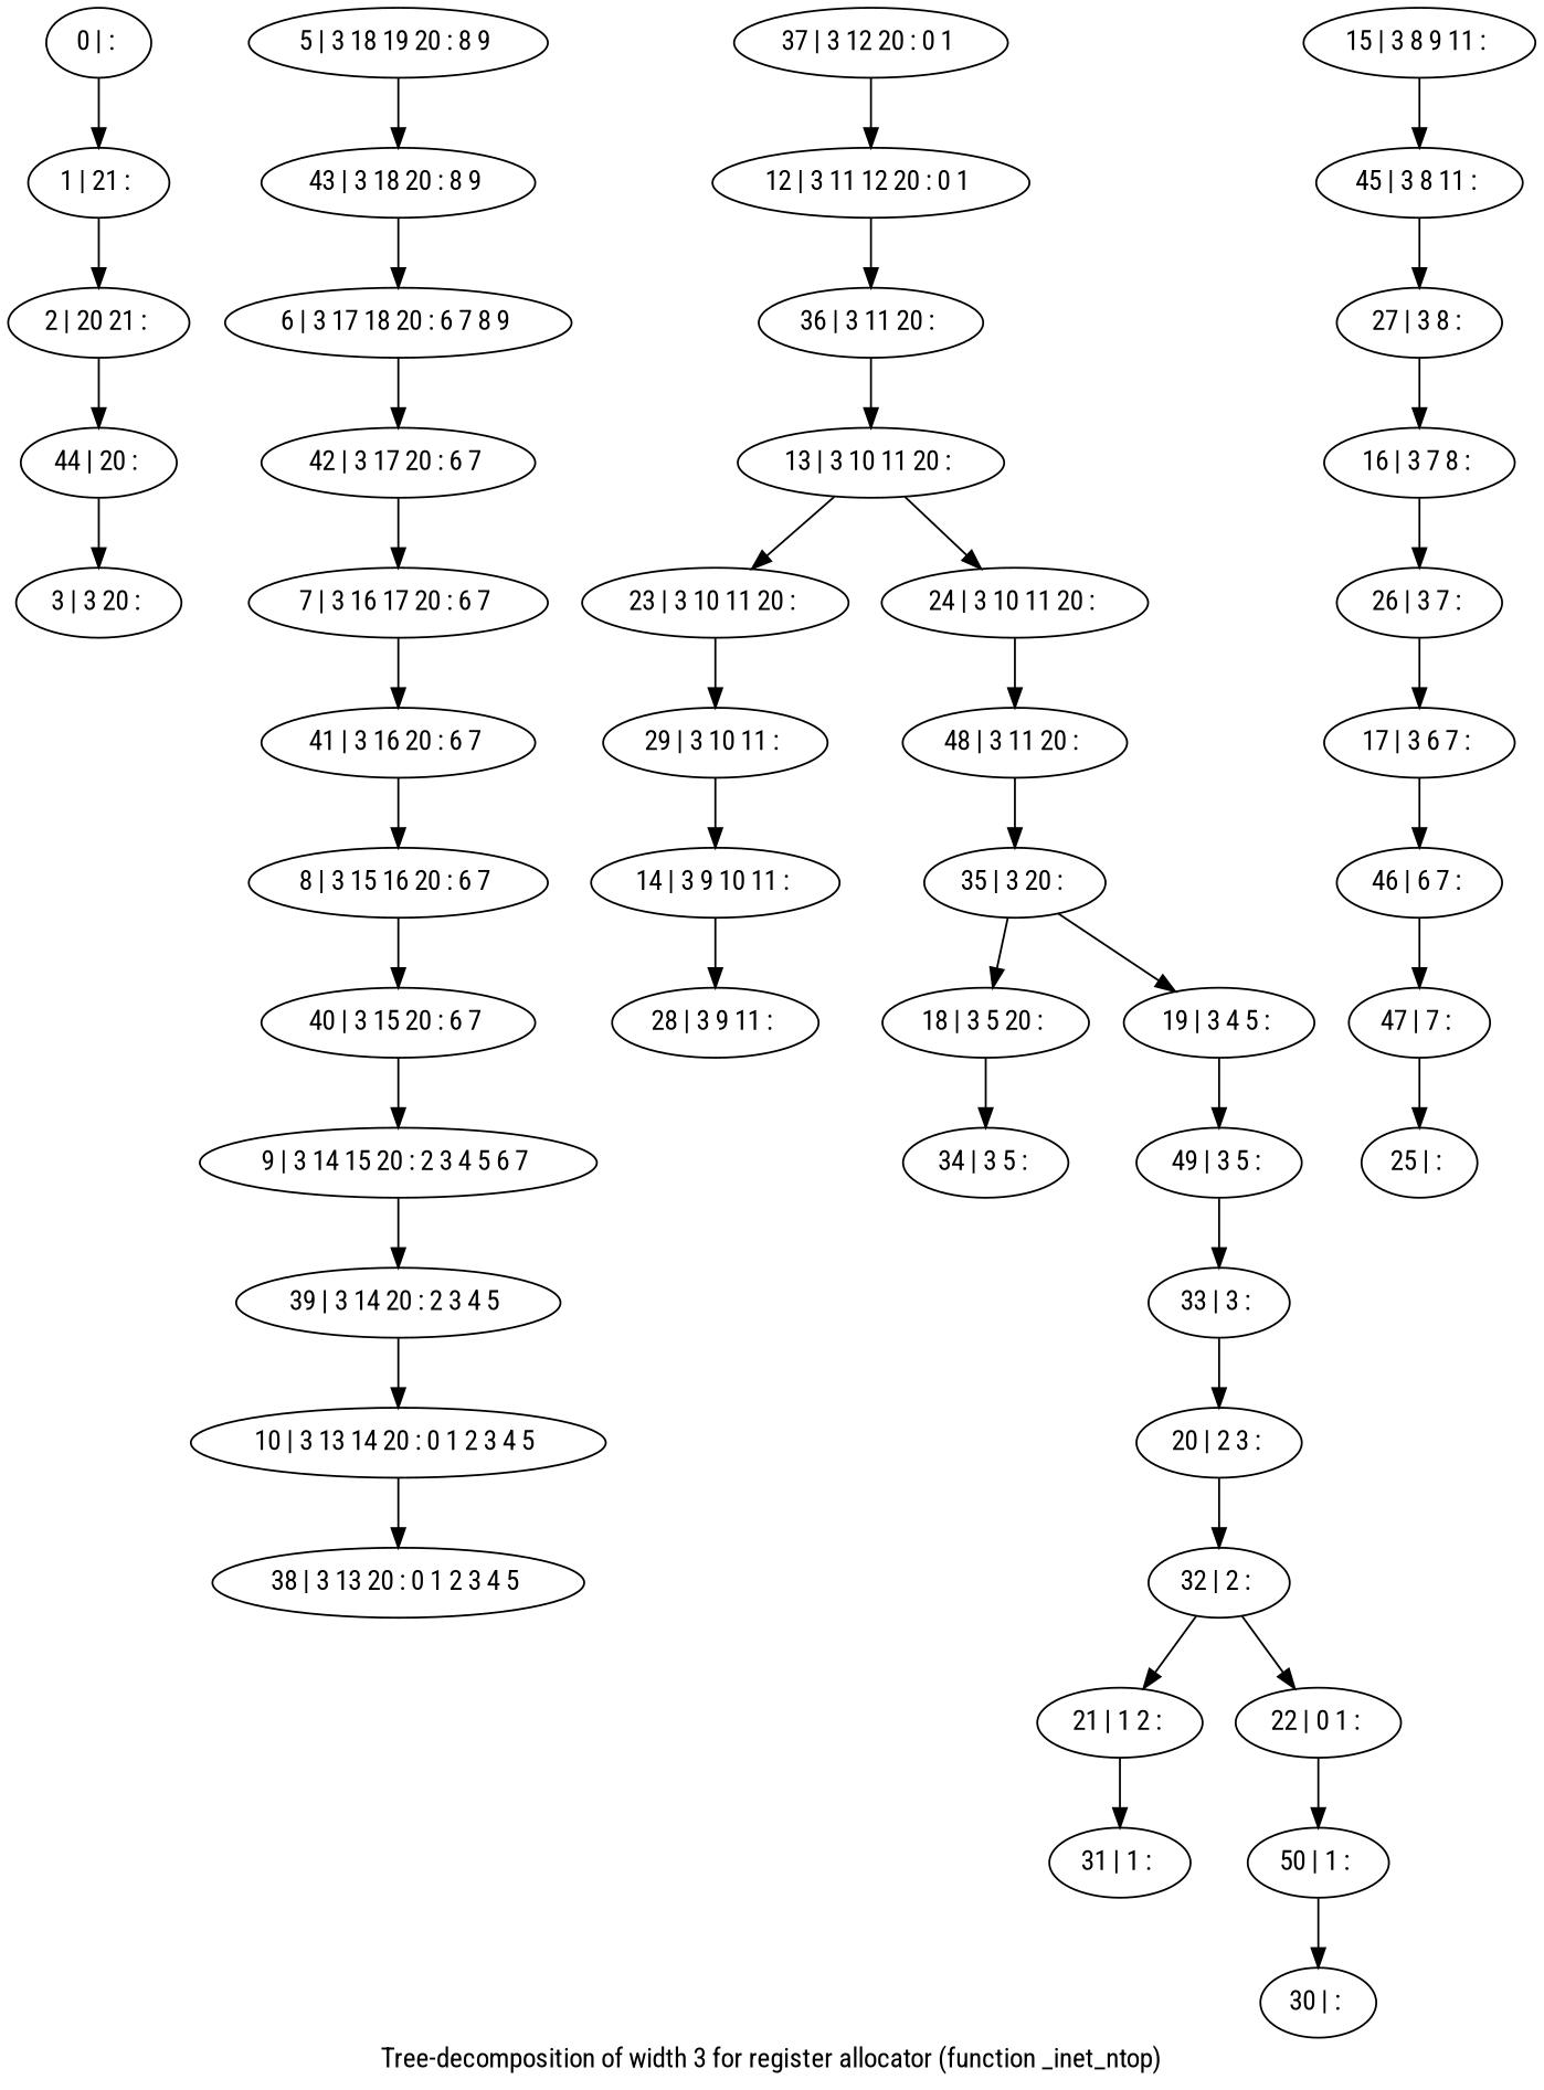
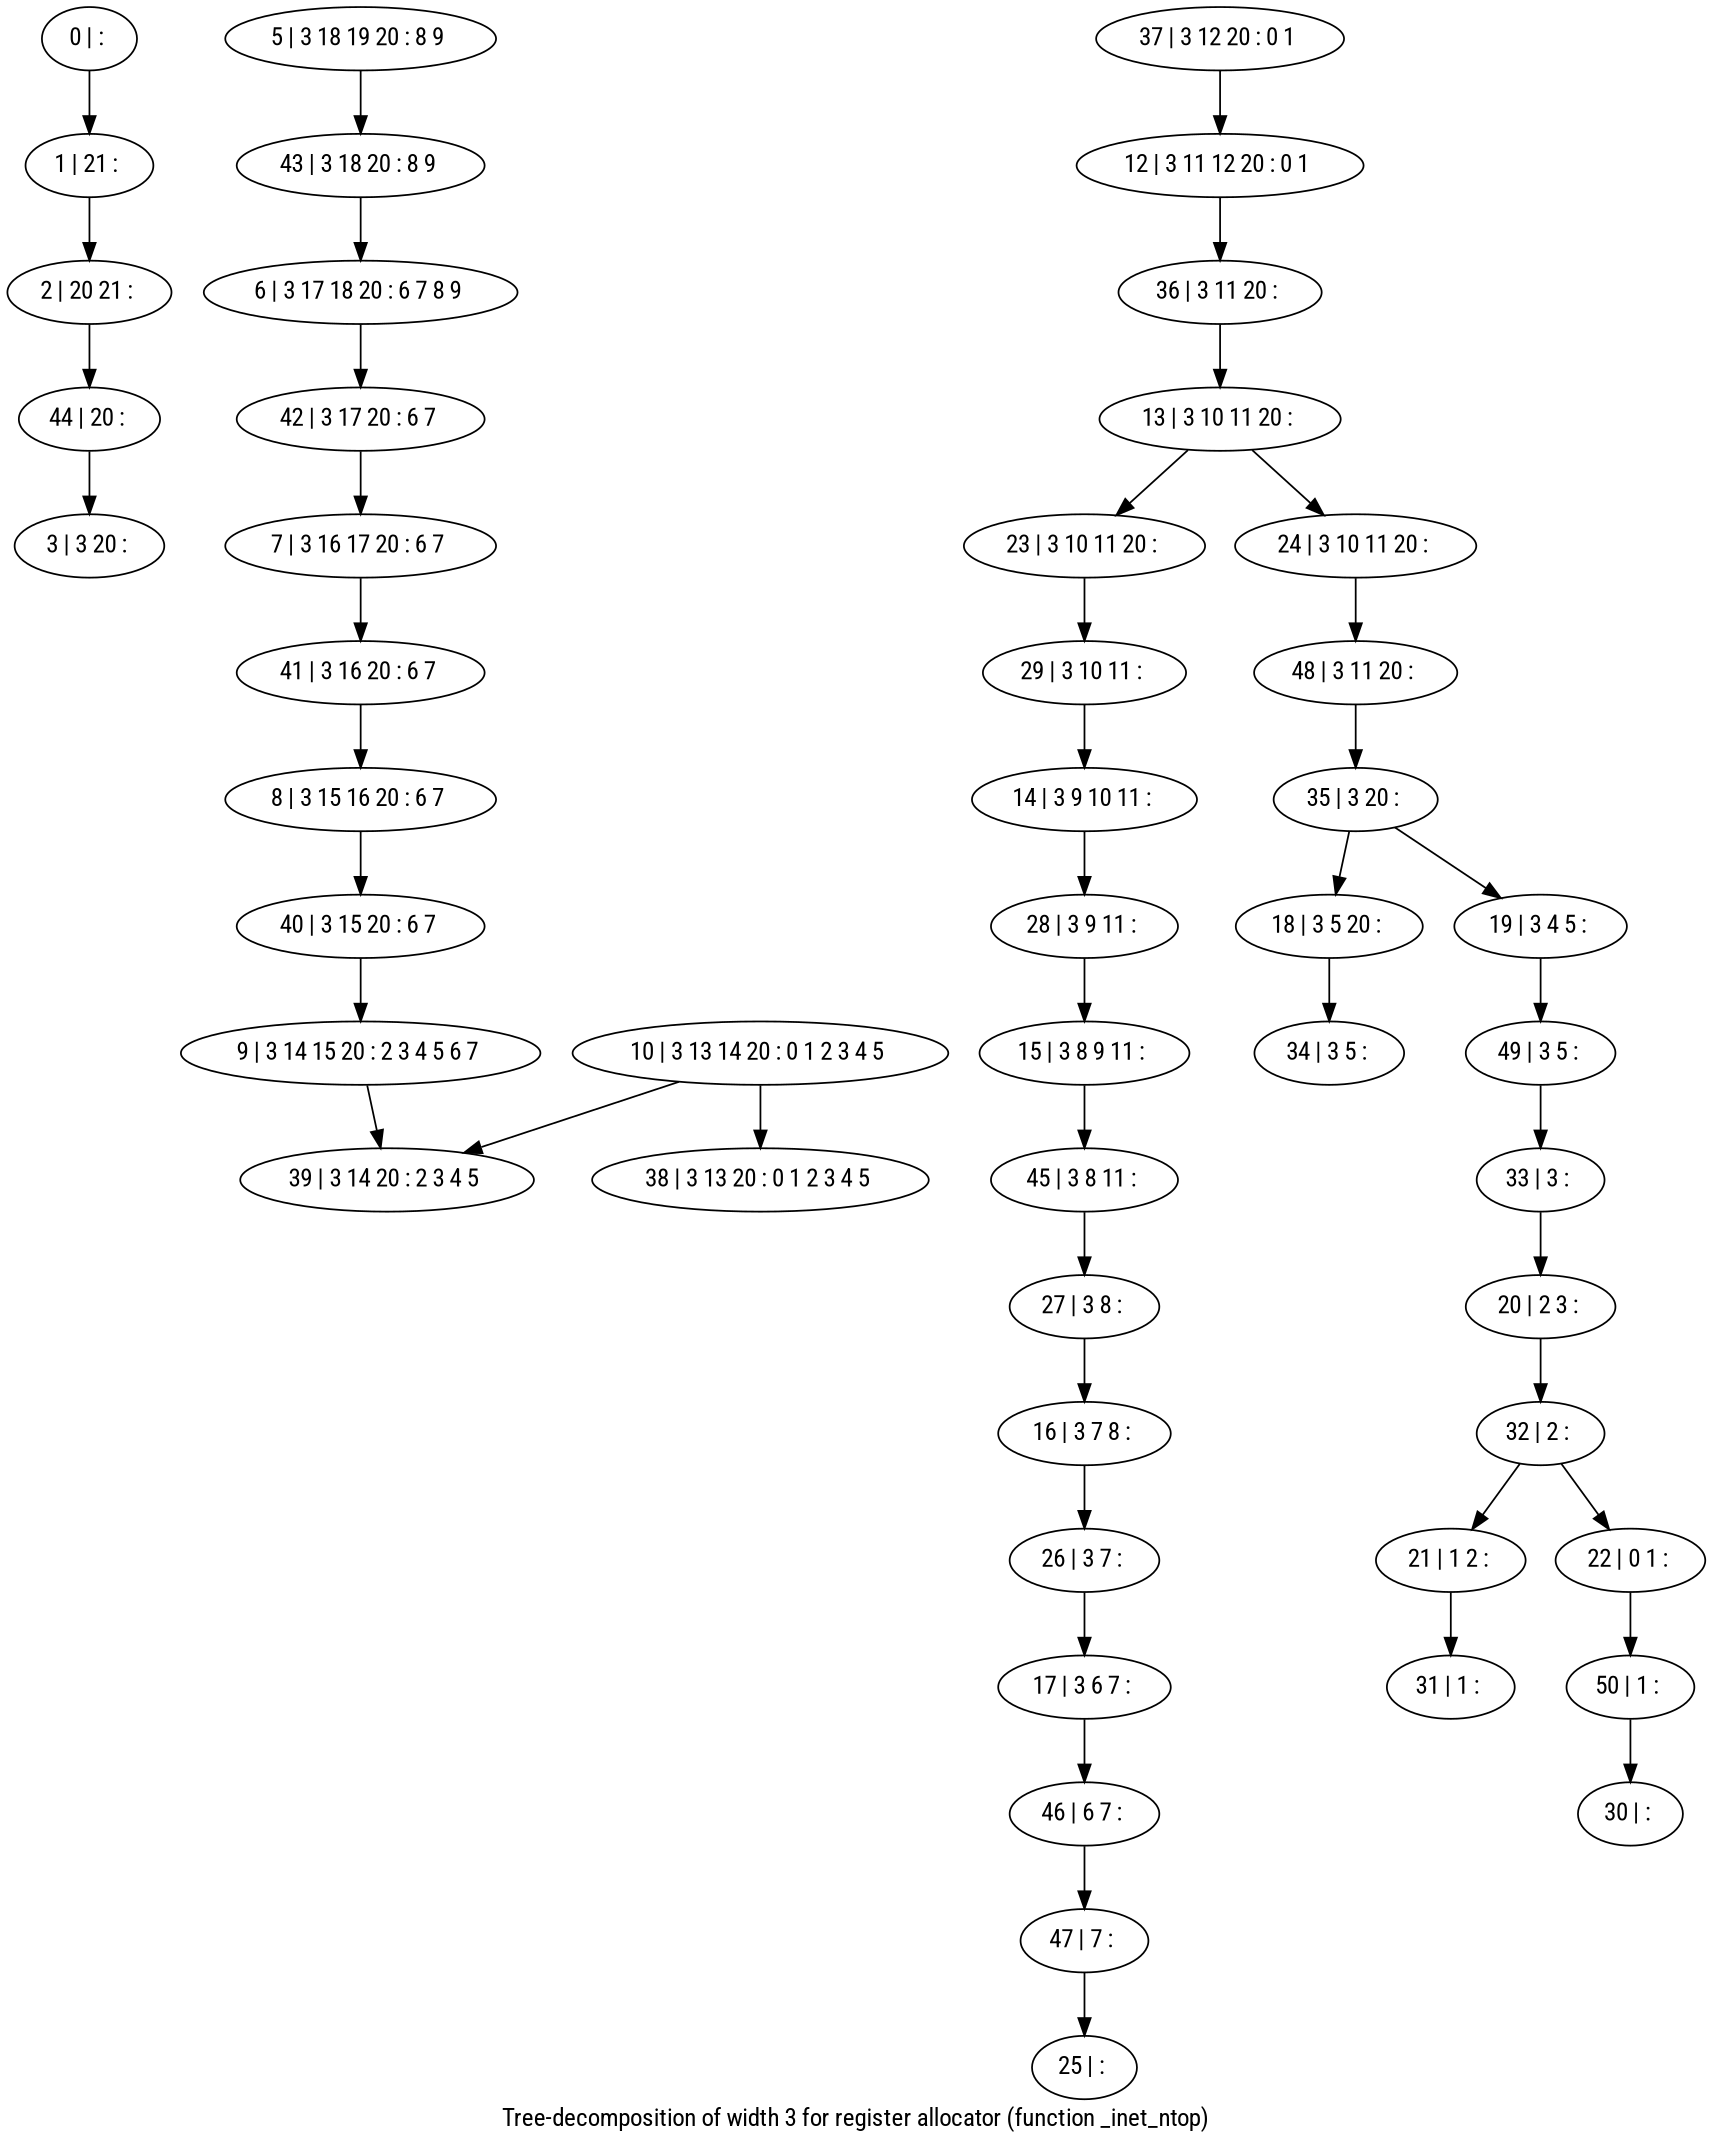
  digraph {
    fontname="Roboto Condensed"
    label="Tree-decomposition of width 3 for register allocator (function _inet_ntop)"
    node [fontname="Roboto Condensed"]
    edge [fontname="Roboto Condensed"]
    n1 [label="0 | : "]
    n2 [label="1 | 21 : "]
    n3 [label="2 | 20 21 : "]
    n4 [label="44 | 20 : "]
    n5 [label="3 | 3 20 : "]
    n6 [label="5 | 3 18 19 20 : 8 9 "]
    n7 [label="43 | 3 18 20 : 8 9 "]
    n8 [label="6 | 3 17 18 20 : 6 7 8 9 "]
    n9 [label="42 | 3 17 20 : 6 7 "]
    n10 [label="7 | 3 16 17 20 : 6 7 "]
    n11 [label="41 | 3 16 20 : 6 7 "]
    n12 [label="8 | 3 15 16 20 : 6 7 "]
    n13 [label="40 | 3 15 20 : 6 7 "]
    n14 [label="9 | 3 14 15 20 : 2 3 4 5 6 7 "]
    n15 [label="39 | 3 14 20 : 2 3 4 5 "]
    n16 [label="10 | 3 13 14 20 : 0 1 2 3 4 5 "]
    n17 [label="38 | 3 13 20 : 0 1 2 3 4 5 "]
    n18 [label="37 | 3 12 20 : 0 1 "]
    n19 [label="12 | 3 11 12 20 : 0 1 "]
    n20 [label="36 | 3 11 20 : "]
    n21 [label="13 | 3 10 11 20 : "]
    n22 [label="23 | 3 10 11 20 : "]
    n23 [label="24 | 3 10 11 20 : "]
    n24 [label="29 | 3 10 11 : "]
    n25 [label="48 | 3 11 20 : "]
    n26 [label="14 | 3 9 10 11 : "]
    n27 [label="28 | 3 9 11 : "]
    n28 [label="15 | 3 8 9 11 : "]
    n29 [label="45 | 3 8 11 : "]
    n30 [label="27 | 3 8 : "]
    n31 [label="16 | 3 7 8 : "]
    n32 [label="26 | 3 7 : "]
    n33 [label="17 | 3 6 7 : "]
    n34 [label="46 | 6 7 : "]
    n35 [label="47 | 7 : "]
    n36 [label="18 | 3 5 20 : "]
    n37 [label="34 | 3 5 : "]
    n38 [label="19 | 3 4 5 : "]
    n39 [label="49 | 3 5 : "]
    n40 [label="33 | 3 : "]
    n41 [label="20 | 2 3 : "]
    n42 [label="32 | 2 : "]
    n43 [label="21 | 1 2 : "]
    n44 [label="22 | 0 1 : "]
    n45 [label="31 | 1 : "]
    n46 [label="50 | 1 : "]
    n47 [label="30 | : "]
    n48 [label="35 | 3 20 : "]
    n49 [label="25 | : "]
    n1 -> n2
    n2 -> n3
    n3 -> n4
    n4 -> n5
    n6 -> n7
    n7 -> n8
    n8 -> n9
    n9 -> n10
    n10 -> n11
    n11 -> n12
    n12 -> n13
    n13 -> n14
    n14 -> n15
-   n15 -> n16
+   n16 -> n15
    n16 -> n17
    n18 -> n19
    n19 -> n20
    n20 -> n21
    n21 -> n22
    n21 -> n23
    n22 -> n24
    n23 -> n25
    n24 -> n26
    n25 -> n48
    n26 -> n27
+   n27 -> n28
    n28 -> n29
    n29 -> n30
    n30 -> n31
    n31 -> n32
    n32 -> n33
    n33 -> n34
    n34 -> n35
    n35 -> n49
    n36 -> n37
    n38 -> n39
    n39 -> n40
    n40 -> n41
    n41 -> n42
    n42 -> n43
    n42 -> n44
    n43 -> n45
    n44 -> n46
    n46 -> n47
    n48 -> n36
    n48 -> n38
  }
